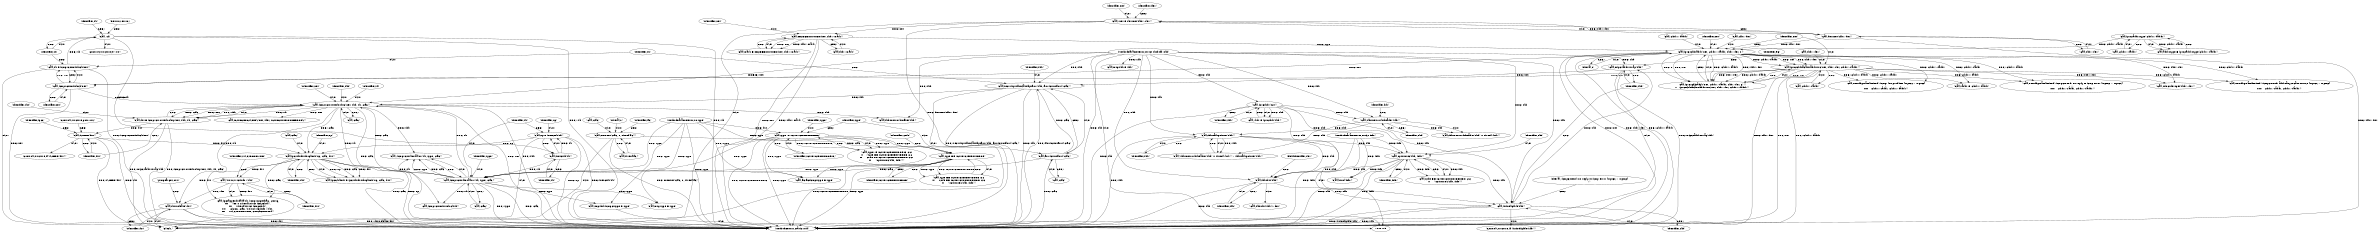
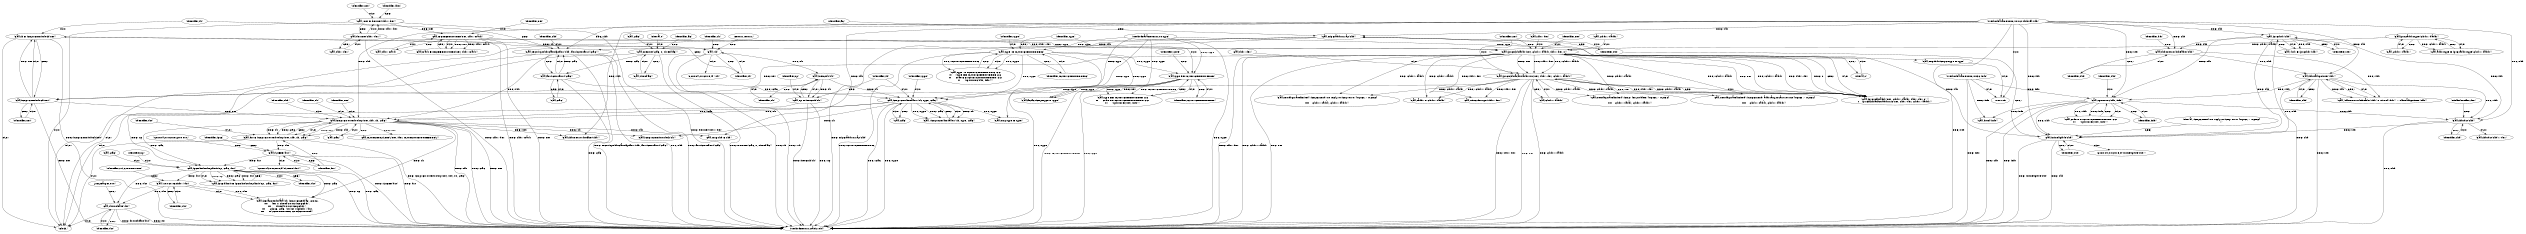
  digraph {
    n1 [label="(Call,dst_release(dst))"]
    n2 [label="(Identifier,dst)"]
    n3 [label="(MethodReturn,static void)"]
    n4 [label="(Block,)"]
    n5 [label="(Call,ip6_sk_dst_hoplimit(np, &fl6, dst))"]
    n6 [label="(Call,(struct rt6_info *)dst)"]
    n7 [label="(Call,ipc6.hlimit = ip6_sk_dst_hoplimit(np, &fl6, dst))"]
    n8 [label="(Call,ip6_append_data(sk, icmpv6_getfrag, &msg,\n\t\t\t      len + sizeof(struct icmp6hdr),\n\t\t\t      sizeof(struct icmp6hdr),\n\t\t\t      &ipc6, &fl6, (struct rt6_info *)dst,\n\t\t\t      MSG_DONTWAIT, &sockc_unused))"]
    n9 [label="(Identifier,dst)"]
    n10 [label="(Identifier,dst)"]
    n11 [label="(Call,np = inet6_sk(sk))"]
    n12 [label="(Call,inet6_sk(sk))"]
    n13 [label="(Call,icmpv6_xrlim_allow(sk, type, &fl6))"]
    n14 [label="(Identifier,sk)"]
    n15 [label="(Call,icmpv6_route_lookup(net, skb, sk, &fl6))"]
    n16 [label="(Call,icmpv6_xmit_unlock(sk))"]
    n17 [label="(Call,msg.type = type)"]
    n18 [label="(Call,!icmpv6_xrlim_allow(sk, type, &fl6))"]
    n19 [label="(Call,&fl6)"]
    n20 [label="(Call,tmp_hdr.icmp6_type = type)"]
    n21 [label="(Call,!sk)"]
    n22 [label="(ControlStructure,if (!sk))"]
    n23 [label="(Identifier,sk)"]
    n24 [label="(Call,sk = icmpv6_xmit_lock(net))"]
    n25 [label="(Call,icmpv6_xmit_lock(net))"]
    n26 [label="(Identifier,net)"]
    n27 [label="(Call,dst = icmpv6_route_lookup(net, skb, sk, &fl6))"]
    n28 [label="(Call,&fl6)"]
    n29 [label="(Call,msg.skb = skb)"]
    n30 [label="(Call,ICMP6_INC_STATS(net, idev, ICMP6_MIB_OUTERRORS))"]
    n31 [label="(Call,skb_network_offset(skb))"]
    n32 [label="(Call,ipv6_chk_addr(net, &hdr->daddr, skb->dev, 0))"]
    n33 [label="(Call,ipv6_chk_acast_addr_src(net, skb->dev, &hdr->daddr))"]
    n34 [label="(Call,saddr = &hdr->daddr)"]
    n35 [label="(Call,net_dbg_ratelimited(\"icmp6_send: no reply to icmp error [%pI6c > %pI6c]\n\",\n\t\t\t\t    &hdr->saddr, &hdr->daddr))"]
    n36 [label="(Literal,0)"]
    n37 [label="(Call,ipv6_chk_addr(net, &hdr->daddr, skb->dev, 0) ||\n\t    ipv6_chk_acast_addr_src(net, skb->dev, &hdr->daddr))"]
    n38 [label="(Call,__in6_dev_get(skb->dev))"]
    n39 [label="(Call,net_dbg_ratelimited(\"icmp6_send: addr_any/mcast source [%pI6c > %pI6c]\n\",\n\t\t\t\t    &hdr->saddr, &hdr->daddr))"]
    n40 [label="(Call,net_dbg_ratelimited(\"icmp: len problem [%pI6c > %pI6c]\n\",\n\t\t\t\t    &hdr->saddr, &hdr->daddr))"]
    n41 [label="(Call,&hdr->daddr)"]
    n42 [label="(Call,IP6_REPLY_MARK(net, skb->mark))"]
    n43 [label="(Call,mark = IP6_REPLY_MARK(net, skb->mark))"]
    n44 [label="(Call,skb->mark)"]
    n45 [label="(Call,*net = dev_net(skb->dev))"]
    n46 [label="(Call,dev_net(skb->dev))"]
    n47 [label="(Call,skb->dev)"]
    n48 [label="(Call,ipv6_addr_type(&hdr->daddr))"]
    n49 [label="(Call,addr_type = ipv6_addr_type(&hdr->daddr))"]
    n50 [label="(Call,&hdr->daddr)"]
    n51 [label="(Call,IS_ERR(dst))"]
    n52 [label="(Call,security_skb_classify_flow(skb, flowi6_to_flowi(&fl6)))"]
    n53 [label="(Call,flowi6_to_flowi(&fl6))"]
    n54 [label="(Call,&fl6)"]
    n55 [label="(Call,mip6_addr_swap(skb))"]
    n56 [label="(Identifier,skb)"]
    n57 [label="(Call,is_ineligible(skb))"]
    n58 [label="(Identifier,skb)"]
    n59 [label="(ControlStructure,if (is_ineligible(skb)))"]
    n60 [label="(Call,skb_tail_pointer(skb))"]
    n61 [label="(Call,opt_unrec(skb, info))"]
    n62 [label="(Call,skb_dst(skb))"]
    n63 [label="(Identifier,skb)"]
    n64 [label="(Call,(skb_network_header(skb) + sizeof(*hdr)) > skb_tail_pointer(skb))"]
    n65 [label="(Identifier,info)"]
    n66 [label="(Call,htonl(info))"]
    n67 [label="(Call,code == ICMPV6_UNK_OPTION &&\n\t\t      (opt_unrec(skb, info)))"]
    n68 [label="(Identifier,skb)"]
    n69 [label="(Call,skb_dst(skb)->dev)"]
    n70 [label="(Call,skb_network_header(skb))"]
    n71 [label="(Identifier,skb)"]
-   n72 [label="(Call,skb_network_header(skb) + sizeof(*hdr))"]
-   n73 [label="(Call,ipv6_hdr(opt))"]
+   n73 [label="(Call,ipv6_hdr(skb))"]
    n74 [label="(Call,*hdr = ipv6_hdr(skb))"]
    n75 [label="(Identifier,skb)"]
    n76 [label="(MethodParameterIn,struct sk_buff *skb)"]
    1000105
    n78 [label="(MethodParameterIn,__u32 info)"]
    n79 [label="(Call,memset(&fl6, 0, sizeof(fl6)))"]
    n80 [label="(Call,sizeof(fl6))"]
    n81 [label="(MethodParameterIn,u8 type)"]
    n82 [label="(Call,type == ICMPV6_PARAMPROB)"]
    n83 [label="(Call,type != ICMPV6_PKT_TOOBIG)"]
    n84 [label="(Call,fl6.fl6_icmp_type = type)"]
    n85 [label="(Call,type == ICMPV6_PARAMPROB &&\n\t\t      code == ICMPV6_UNK_OPTION &&\n\t\t      (opt_unrec(skb, info)))"]
    n86 [label="(Identifier,ICMPV6_PARAMPROB)"]
    n87 [label="(Call,type != ICMPV6_PKT_TOOBIG &&\n\t\t    !(type == ICMPV6_PARAMPROB &&\n\t\t      code == ICMPV6_UNK_OPTION &&\n\t\t      (opt_unrec(skb, info))))"]
    n88 [label="(Identifier,ICMPV6_PKT_TOOBIG)"]
    n89 [label="(Identifier,dst)"]
    n90 [label="(ControlStructure,if (IS_ERR(dst)))"]
    n91 [label="(Identifier,skb)"]
    n92 [label="(Identifier,net)"]
    n93 [label="(Identifier,dst)"]
    n94 [label="(Call,&fl6)"]
    n95 [label="(Identifier,skb)"]
    n96 [label="(Identifier,sk)"]
    n97 [label="(Return,return;)"]
    n98 [label="(Identifier,np)"]
    n99 [label="(Call,&fl6)"]
    n100 [label="(Identifier,hdr)"]
    n101 [label="(JumpTarget,out:)"]
    n102 [label="(Identifier,net)"]
    n103 [label="(Literal,0)"]
    n104 [label="(Identifier,sk)"]
    n105 [label="(FieldIdentifier,dev)"]
    n106 [label="(Identifier,net)"]
    n107 [label="(Identifier,fl6)"]
    n108 [label="(Identifier,type)"]
    n109 [label="(Identifier,ipc6)"]
    n110 [label="(Identifier,skb)"]
    n111 [label="(Identifier,type)"]
    n112 [label="(Identifier,sk)"]
    n113 [label="(Identifier,idev)"]
    n114 [label="(Call,skb->dev)"]
    n115 [label="(Identifier,MSG_DONTWAIT)"]
    n116 [label="(Identifier,np)"]
    n117 [label="(Identifier,sk)"]
    n118 [label="(Call,skb->dev)"]
    n119 [label="(Literal,\"icmp6_send: no reply to icmp error [%pI6c > %pI6c]\n\")"]
    n120 [label="(Identifier,fl6)"]
    n121 [label="(ControlStructure,goto out;)"]
    n122 [label="(Identifier,net)"]
    n123 [label="(Identifier,type)"]
    n124 [label="(Identifier,net)"]
    n125 [label="(Call,&hdr->daddr)"]
    n126 [label="(Identifier,code)"]
    n1 -> n2 [label="CFG: "]
    n1 -> n3 [label="DDG: dst_release(dst)"]
    n1 -> n3 [label="DDG: dst"]
    n1 -> n4 [label="AST: "]
    n2 -> n1 [label="AST: "]
    n5 -> n1 [label="DDG: dst"]
    n5 -> n3 [label="DDG: &fl6"]
    n5 -> n3 [label="DDG: np"]
    n5 -> n6 [label="DDG: dst"]
    n5 -> n7 [label="AST: "]
    n5 -> n7 [label="DDG: np"]
    n5 -> n7 [label="DDG: &fl6"]
    n5 -> n7 [label="DDG: dst"]
    n5 -> n8 [label="DDG: &fl6"]
    n5 -> n9 [label="CFG: "]
    n6 -> n1 [label="DDG: dst"]
    n6 -> n8 [label="AST: "]
    n6 -> n8 [label="DDG: dst"]
    n6 -> n10 [label="CFG: "]
    n7 -> n5 [label="CFG: "]
    n9 -> n5 [label="AST: "]
    n10 -> n6 [label="AST: "]
    n11 -> n3 [label="DDG: np"]
    n11 -> n3 [label="DDG: inet6_sk(sk)"]
-   n11 -> n4 [label="AST: "]
    n11 -> n5 [label="DDG: np"]
    n11 -> n12 [label="CFG: "]
    n12 -> n11 [label="AST: "]
    n12 -> n11 [label="DDG: sk"]
    n12 -> n13 [label="DDG: sk"]
    n12 -> n14 [label="CFG: "]
    n13 -> n3 [label="DDG: &fl6"]
    n13 -> n3 [label="DDG: type"]
    n13 -> n15 [label="DDG: sk"]
    n13 -> n15 [label="DDG: &fl6"]
    n13 -> n16 [label="DDG: sk"]
    n13 -> n17 [label="DDG: type"]
    n13 -> n18 [label="AST: "]
    n13 -> n18 [label="DDG: sk"]
    n13 -> n18 [label="DDG: type"]
    n13 -> n18 [label="DDG: &fl6"]
    n13 -> n19 [label="CFG: "]
-   n13 -> n20 [label="DDG: type"]
    n14 -> n12 [label="AST: "]
    n15 -> n3 [label="DDG: skb"]
    n15 -> n3 [label="DDG: &fl6"]
    n15 -> n3 [label="DDG: net"]
    n15 -> n5 [label="DDG: &fl6"]
    n15 -> n8 [label="DDG: sk"]
    n15 -> n16 [label="DDG: sk"]
    n15 -> n27 [label="AST: "]
    n15 -> n27 [label="DDG: net"]
    n15 -> n27 [label="DDG: skb"]
    n15 -> n27 [label="DDG: sk"]
    n15 -> n27 [label="DDG: &fl6"]
    n15 -> n28 [label="CFG: "]
-   n15 -> n18 [label="DDG: skb"]
+   n15 -> n29 [label="DDG: skb"]
    n15 -> n30 [label="DDG: net"]
    n15 -> n31 [label="DDG: skb"]
    n18 -> n13 [label="CFG: "]
    n19 -> n13 [label="AST: "]
    n20 -> 1000105 [label="AST: "]
    n21 -> n3 [label="DDG: sk"]
    n21 -> n3 [label="DDG: !sk"]
    n21 -> n12 [label="DDG: sk"]
    n21 -> n22 [label="AST: "]
    n21 -> n23 [label="CFG: "]
    n23 -> n21 [label="AST: "]
    n23 -> n24 [label="CFG: "]
    n24 -> n3 [label="DDG: icmpv6_xmit_lock(net)"]
    n24 -> n4 [label="AST: "]
    n24 -> n21 [label="DDG: sk"]
    n24 -> n25 [label="CFG: "]
    n25 -> n3 [label="DDG: net"]
    n25 -> n15 [label="DDG: net"]
    n25 -> n24 [label="AST: "]
    n25 -> n24 [label="DDG: net"]
    n25 -> n26 [label="CFG: "]
    n26 -> n25 [label="AST: "]
    n27 -> n3 [label="DDG: icmpv6_route_lookup(net, skb, sk, &fl6)"]
-   n27 -> n4 [label="DDG: mip6_addr_swap(skb)"]
+   n27 -> n4 [label="AST: "]
    n27 -> n15 [label="CFG: "]
    n27 -> n51 [label="DDG: dst"]
    n28 -> n15 [label="AST: "]
    n32 -> n3 [label="DDG: skb->dev"]
    n32 -> n3 [label="DDG: &hdr->daddr"]
    n32 -> n3 [label="DDG: net"]
    n32 -> n25 [label="DDG: net"]
    n32 -> n33 [label="DDG: net"]
    n32 -> n33 [label="DDG: skb->dev"]
    n32 -> n33 [label="DDG: &hdr->daddr"]
    n32 -> n34 [label="DDG: &hdr->daddr"]
    n32 -> n35 [label="DDG: &hdr->daddr"]
    n32 -> n36 [label="CFG: "]
    n32 -> n37 [label="AST: "]
    n32 -> n37 [label="DDG: net"]
    n32 -> n37 [label="DDG: &hdr->daddr"]
    n32 -> n37 [label="DDG: skb->dev"]
    n32 -> n37 [label="DDG: 0"]
    n32 -> n38 [label="DDG: skb->dev"]
    n32 -> n39 [label="DDG: &hdr->daddr"]
    n32 -> n40 [label="DDG: &hdr->daddr"]
    n33 -> n3 [label="DDG: &hdr->daddr"]
    n33 -> n3 [label="DDG: skb->dev"]
    n33 -> n3 [label="DDG: net"]
    n33 -> n25 [label="DDG: net"]
    n33 -> n34 [label="DDG: &hdr->daddr"]
    n33 -> n35 [label="DDG: &hdr->daddr"]
    n33 -> n37 [label="AST: "]
    n33 -> n37 [label="DDG: net"]
    n33 -> n37 [label="DDG: skb->dev"]
    n33 -> n37 [label="DDG: &hdr->daddr"]
    n33 -> n38 [label="DDG: skb->dev"]
    n33 -> n39 [label="DDG: &hdr->daddr"]
    n33 -> n40 [label="DDG: &hdr->daddr"]
    n33 -> n41 [label="CFG: "]
    n36 -> n32 [label="AST: "]
    n37 -> n32 [label="CFG: "]
    n37 -> n33 [label="CFG: "]
    n41 -> n33 [label="AST: "]
    n42 -> n3 [label="DDG: net"]
    n42 -> n3 [label="DDG: skb->mark"]
    n42 -> n32 [label="DDG: type"]
    n42 -> n43 [label="AST: "]
    n42 -> n43 [label="DDG: net"]
    n42 -> n43 [label="DDG: skb->mark"]
    n42 -> n44 [label="CFG: "]
    n43 -> n42 [label="CFG: "]
    n44 -> n42 [label="AST: "]
    n45 -> n3 [label="DDG: dev_net(skb->dev)"]
    n45 -> n4 [label="AST: "]
    n45 -> n42 [label="DDG: net"]
    n45 -> n46 [label="CFG: "]
    n46 -> n3 [label="DDG: skb->dev"]
    n46 -> n32 [label="DDG: skb->dev"]
    n46 -> n45 [label="AST: "]
    n46 -> n45 [label="DDG: skb->dev"]
    n46 -> n47 [label="CFG: "]
    n47 -> n46 [label="AST: "]
    n48 -> n32 [label="DDG: &hdr->daddr"]
    n48 -> n49 [label="AST: "]
    n48 -> n49 [label="DDG: &hdr->daddr"]
    n48 -> n50 [label="CFG: "]
    n49 -> n48 [label="CFG: "]
    n50 -> n48 [label="AST: "]
    n51 -> n3 [label="DDG: dst"]
    n51 -> n3 [label="DDG: IS_ERR(dst)"]
    n51 -> n5 [label="DDG: dst"]
    n51 -> n89 [label="CFG: "]
    n51 -> n90 [label="AST: "]
    n52 -> n3 [label="DDG: security_skb_classify_flow(skb, flowi6_to_flowi(&fl6))"]
    n52 -> n3 [label="DDG: skb"]
    n52 -> n3 [label="DDG: flowi6_to_flowi(&fl6)"]
    n52 -> n4 [label="AST: "]
    n52 -> n15 [label="DDG: skb"]
    n52 -> n53 [label="CFG: "]
    n53 -> n3 [label="DDG: &fl6"]
    n53 -> n13 [label="DDG: &fl6"]
    n53 -> n52 [label="AST: "]
    n53 -> n52 [label="DDG: &fl6"]
    n53 -> n54 [label="CFG: "]
    n54 -> n53 [label="AST: "]
    n55 -> n3 [label="DDG: mip6_addr_swap(skb)"]
    n55 -> n4 [label="AST: "]
    n55 -> n52 [label="DDG: skb"]
    n55 -> n56 [label="CFG: "]
    n56 -> n55 [label="AST: "]
    n56 -> n57 [label="CFG: "]
    n57 -> n3 [label="DDG: is_ineligible(skb)"]
    n57 -> n3 [label="DDG: skb"]
    n57 -> n55 [label="DDG: skb"]
    n57 -> n58 [label="CFG: "]
    n57 -> n59 [label="AST: "]
    n58 -> n57 [label="AST: "]
    n60 -> n3 [label="DDG: skb"]
    n60 -> n57 [label="DDG: skb"]
    n60 -> n61 [label="DDG: skb"]
    n60 -> n62 [label="DDG: skb"]
    n60 -> n63 [label="CFG: "]
    n60 -> n64 [label="AST: "]
    n60 -> n64 [label="DDG: skb"]
    n61 -> n3 [label="DDG: skb"]
    n61 -> n3 [label="DDG: info"]
    n61 -> n57 [label="DDG: skb"]
    n61 -> n62 [label="DDG: skb"]
    n61 -> n65 [label="CFG: "]
    n61 -> n66 [label="DDG: info"]
    n61 -> n67 [label="AST: "]
    n61 -> n67 [label="DDG: skb"]
    n61 -> n67 [label="DDG: info"]
    n62 -> n3 [label="DDG: skb"]
    n62 -> n57 [label="DDG: skb"]
    n62 -> n68 [label="CFG: "]
    n62 -> n69 [label="AST: "]
    n63 -> n60 [label="AST: "]
    n64 -> n60 [label="CFG: "]
    n65 -> n61 [label="AST: "]
    n67 -> n61 [label="CFG: "]
    n68 -> n62 [label="AST: "]
    n70 -> n60 [label="DDG: skb"]
    n70 -> n64 [label="DDG: skb"]
    n70 -> n71 [label="CFG: "]
-   n70 -> n72 [label="AST: "]
-   n70 -> n72 [label="DDG: skb"]
    n71 -> n70 [label="AST: "]
    n73 -> n3 [label="DDG: skb"]
    n73 -> n57 [label="DDG: skb"]
    n73 -> n61 [label="DDG: skb"]
    n73 -> n62 [label="DDG: skb"]
    n73 -> n70 [label="DDG: skb"]
    n73 -> n74 [label="AST: "]
    n73 -> n74 [label="DDG: skb"]
    n73 -> n75 [label="CFG: "]
    n74 -> n73 [label="CFG: "]
    n75 -> n73 [label="AST: "]
    n76 -> n3 [label="DDG: skb"]
-   n76 -> n15 [label="TOOBIG: skb"]
+   n76 -> n15 [label="DDG: skb"]
    n76 -> n29 [label="DDG: skb"]
    n76 -> n31 [label="DDG: skb"]
    n76 -> n52 [label="DDG: skb"]
    n76 -> n55 [label="DDG: skb"]
    n76 -> n57 [label="DDG: skb"]
    n76 -> n60 [label="DDG: skb"]
    n76 -> n61 [label="DDG: skb"]
    n76 -> n62 [label="DDG: skb"]
    n76 -> n70 [label="DDG: skb"]
    n76 -> n73 [label="DDG: skb"]
    n76 -> 1000105 [label="AST: "]
    n78 -> n3 [label="DDG: info"]
    n78 -> n61 [label="DDG: info"]
    n78 -> n66 [label="DDG: info"]
    n78 -> 1000105 [label="AST: "]
    n79 -> n3 [label="DDG: memset(&fl6, 0, sizeof(fl6))"]
    n79 -> n4 [label="AST: "]
    n79 -> n53 [label="DDG: &fl6"]
    n79 -> n80 [label="CFG: "]
    n80 -> n79 [label="AST: "]
    n81 -> n3 [label="DDG: type"]
    n81 -> n13 [label="DDG: type"]
    n81 -> n17 [label="DDG: type"]
    n81 -> n20 [label="DDG: type"]
    n81 -> n82 [label="DDG: type"]
-   n81 -> n83 [label="DDG: dst"]
+   n81 -> n83 [label="DDG: type"]
    n81 -> n84 [label="DDG: type"]
    n82 -> n3 [label="DDG: ICMPV6_PARAMPROB"]
    n82 -> n3 [label="DDG: type"]
    n82 -> n13 [label="DDG: type"]
    n82 -> n84 [label="DDG: type"]
    n82 -> n85 [label="AST: "]
    n82 -> n85 [label="DDG: type"]
    n82 -> n85 [label="DDG: ICMPV6_PARAMPROB"]
    n82 -> n86 [label="CFG: "]
    n83 -> n3 [label="DDG: ICMPV6_PKT_TOOBIG"]
    n83 -> n3 [label="DDG: type"]
    n83 -> n13 [label="DDG: type"]
    n83 -> n82 [label="DDG: type"]
    n83 -> n84 [label="DDG: type"]
    n83 -> n87 [label="AST: "]
    n83 -> n87 [label="DDG: type"]
    n83 -> n87 [label="DDG: ICMPV6_PKT_TOOBIG"]
    n83 -> n88 [label="CFG: "]
    n85 -> n82 [label="CFG: "]
-   n86 -> n82 [label="CFG: "]
+   n86 -> n82 [label="AST: "]
    n87 -> n83 [label="CFG: "]
    n88 -> n83 [label="AST: "]
    n89 -> n27 [label="CFG: "]
    n89 -> n51 [label="AST: "]
    n91 -> n61 [label="AST: "]
    n92 -> n15 [label="AST: "]
    n93 -> n27 [label="AST: "]
    n94 -> n79 [label="AST: "]
    n95 -> n52 [label="AST: "]
    n96 -> n11 [label="CFG: "]
    n96 -> n13 [label="AST: "]
    n97 -> n21 [label="CFG: "]
    n98 -> n11 [label="AST: "]
    n99 -> n5 [label="AST: "]
    n100 -> n70 [label="CFG: "]
    n101 -> n1 [label="CFG: "]
    n102 -> n45 [label="AST: "]
    n103 -> n79 [label="AST: "]
    n104 -> n24 [label="AST: "]
    n104 -> n52 [label="CFG: "]
    n105 -> n62 [label="CFG: "]
    n106 -> n32 [label="AST: "]
    n107 -> n79 [label="CFG: "]
    n108 -> n13 [label="AST: "]
    n109 -> n51 [label="CFG: "]
    n110 -> n15 [label="AST: "]
    n111 -> n83 [label="AST: "]
    n112 -> n21 [label="CFG: "]
    n113 -> n45 [label="CFG: "]
    n114 -> n32 [label="AST: "]
    n115 -> n6 [label="CFG: "]
    n116 -> n5 [label="AST: "]
    n117 -> n15 [label="AST: "]
    n118 -> n33 [label="AST: "]
    n119 -> n57 [label="CFG: "]
    n120 -> n55 [label="CFG: "]
    n121 -> n51 [label="CFG: "]
    n122 -> n42 [label="AST: "]
    n123 -> n82 [label="AST: "]
    n123 -> n83 [label="CFG: "]
    n124 -> n32 [label="CFG: "]
    n124 -> n33 [label="AST: "]
    n125 -> n32 [label="AST: "]
    n126 -> n82 [label="CFG: "]
  }
